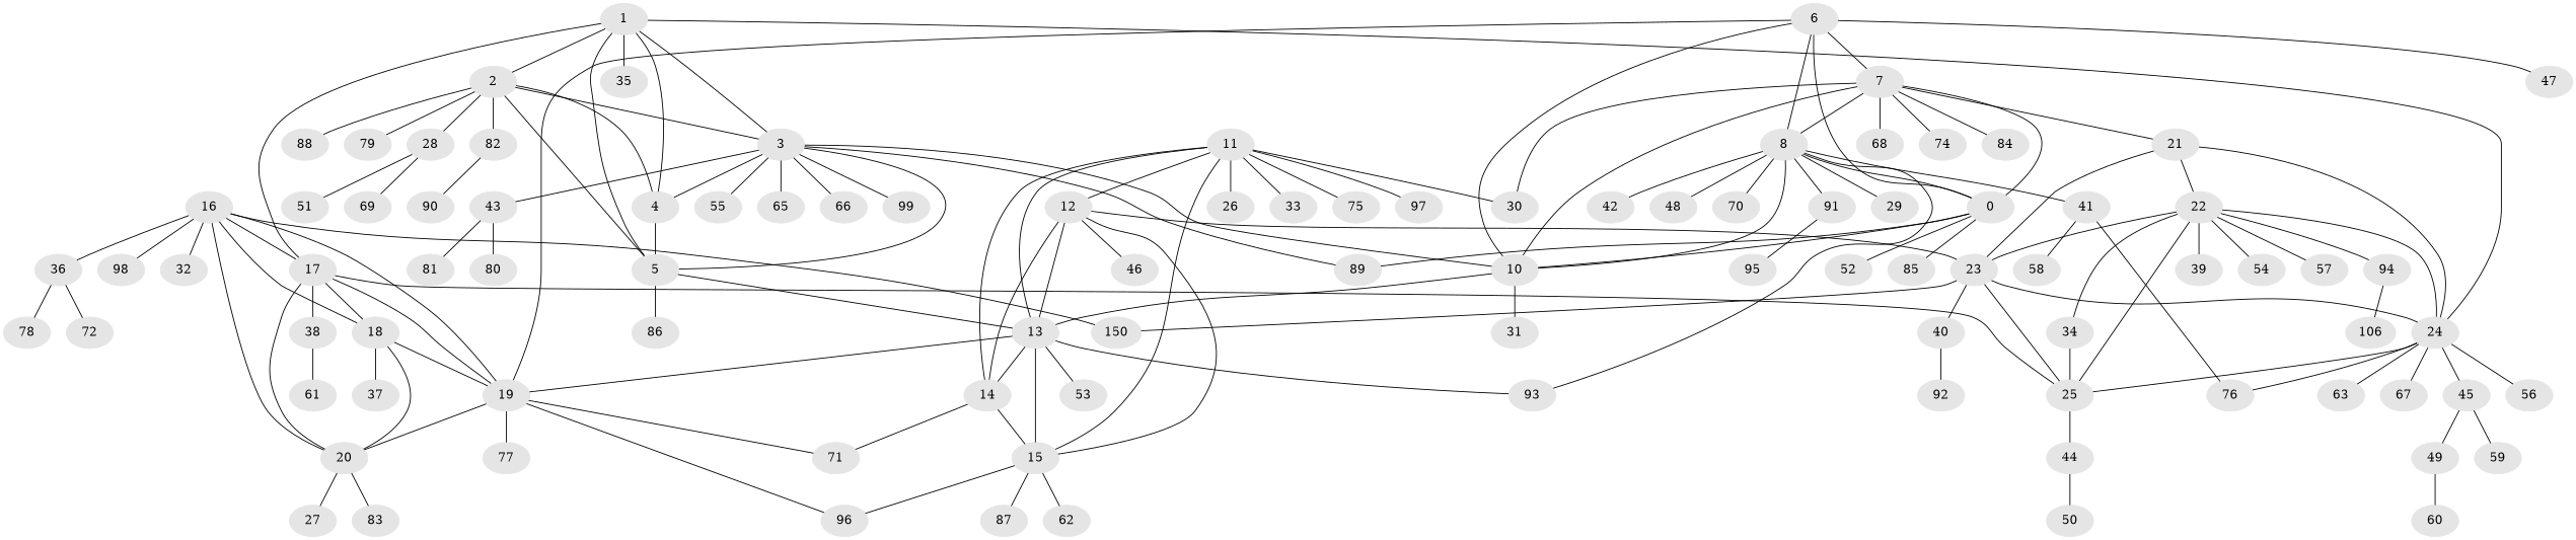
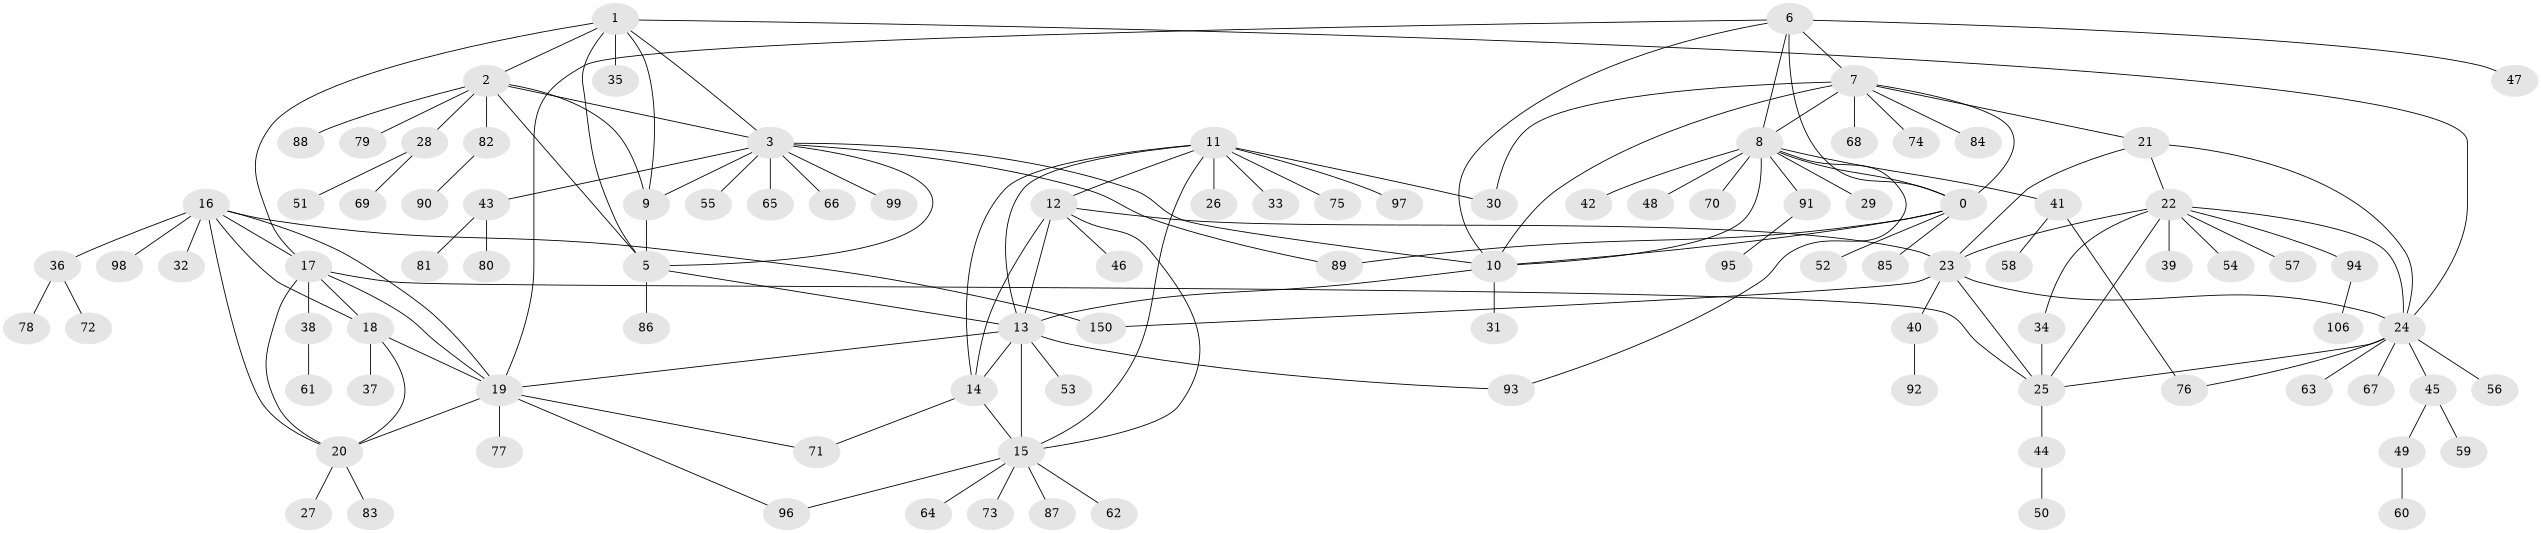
  graph {
    node [color=gray90 style=filled]
    1
    2
    3
-   4
+   4 [label=9]
    5
    17
    24
    35
    28
    79
    82
    88
    10
    43
    55
    65
    66
    89
    99
    13
    86
    19
    18
    20
    25
    38
    45
    56
    63
    67
    76
    69
    51
    90
    31
    80
    81
    93
    14
    15
    53
    6
    7
    8
    n45 [label=0]
    47
    21
    68
    74
    84
    30
    29
    41
    42
    48
    70
    91
    52
    85
    71
    96
    77
    23
    22
    58
    95
    11
    12
    26
    33
    75
    97
    46
    62
+   64
+   73
    87
    n78 [label=150]
    40
    16
    32
    36
    98
    37
    27
    83
    72
    78
    44
    61
    39
    34
    54
    57
    94
    n96 [label=106]
    92
    49
    59
    50
    60
    1 -- 2
    1 -- 3
    1 -- 4
    1 -- 5
    1 -- 17
    1 -- 24
    1 -- 35
    2 -- 3
    2 -- 4
    2 -- 5
    2 -- 28
    2 -- 79
    2 -- 82
    2 -- 88
    3 -- 4
    3 -- 5
    3 -- 10
    3 -- 43
    3 -- 55
    3 -- 65
    3 -- 66
    3 -- 89
    3 -- 99
    4 -- 5
    5 -- 13
    5 -- 86
    17 -- 19
    17 -- 18
    17 -- 20
    17 -- 25
    17 -- 38
    24 -- 25
    24 -- 45
    24 -- 56
    24 -- 63
    24 -- 67
    24 -- 76
    28 -- 69
    28 -- 51
    82 -- 90
    10 -- 13
    10 -- 31
    43 -- 80
    43 -- 81
    13 -- 19
    13 -- 93
    13 -- 14
    13 -- 15
    13 -- 53
    19 -- 20
    19 -- 71
    19 -- 96
    19 -- 77
    18 -- 19
    18 -- 20
    18 -- 37
    20 -- 27
    20 -- 83
    25 -- 44
    38 -- 61
    45 -- 49
    45 -- 59
    14 -- 15
    14 -- 71
    15 -- 96
    15 -- 62
+   15 -- 64
+   15 -- 73
    15 -- 87
    6 -- 10
    6 -- 19
    6 -- 7
    6 -- 8
    6 -- n45
    6 -- 47
    7 -- 10
    7 -- 8
    7 -- n45
    7 -- 21
    7 -- 68
    7 -- 74
    7 -- 84
    7 -- 30
    8 -- 10
    8 -- 93
    8 -- n45
    8 -- 29
    8 -- 41
    8 -- 42
    8 -- 48
    8 -- 70
    8 -- 91
    n45 -- 10
    n45 -- 89
    n45 -- 52
    n45 -- 85
    21 -- 24
    21 -- 23
    21 -- 22
    41 -- 76
    41 -- 58
    91 -- 95
    23 -- 24
    23 -- 25
    23 -- n78
    23 -- 40
    22 -- 24
    22 -- 25
    22 -- 23
    22 -- 39
    22 -- 34
    22 -- 54
    22 -- 57
    22 -- 94
    11 -- 13
    11 -- 14
    11 -- 15
    11 -- 30
    11 -- 12
    11 -- 26
    11 -- 33
    11 -- 75
    11 -- 97
    12 -- 13
    12 -- 14
    12 -- 15
    12 -- 23
    12 -- 46
    40 -- 92
    16 -- 17
    16 -- 19
    16 -- 18
    16 -- 20
    16 -- n78
    16 -- 32
    16 -- 36
    16 -- 98
    36 -- 72
    36 -- 78
    44 -- 50
    34 -- 25
    94 -- n96
    49 -- 60
  }
